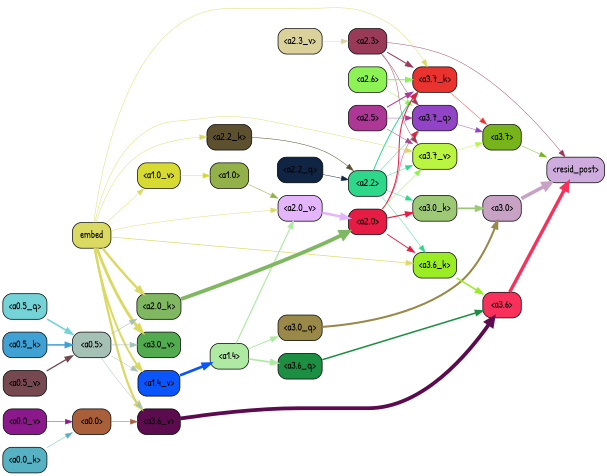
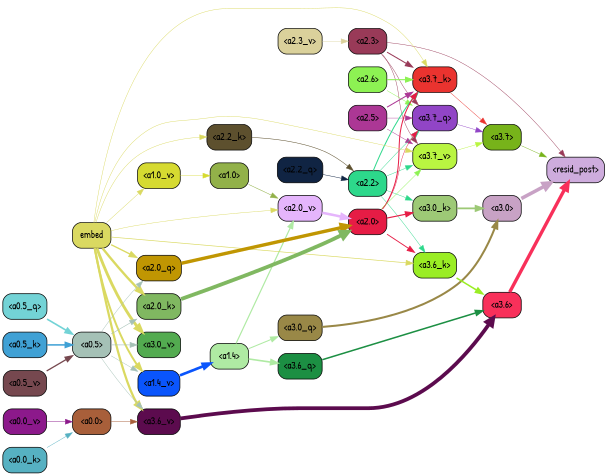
  strict digraph {
    fontname="Patrick Hand"
    rankdir=LR
    splines=true
    node [color=black fontname="Patrick Hand" shape=box style="filled, rounded"]
    edge [color="#dad961" fontname="Patrick Hand" penwidth=0.6]
    "<a3.7>" [fillcolor="#77b31a"]
    "<resid_post>" [fillcolor="#ceacdd"]
    "<a3.6>" [fillcolor="#f8305a"]
    "<a3.0>" [fillcolor="#c8a2c5"]
    "<a2.3>" [fillcolor="#993a58"]
    "<a3.7_q>" [fillcolor="#9145c6"]
    "<a3.7_k>" [fillcolor="#ea332f"]
    "<a3.7_v>" [fillcolor="#b9f541"]
    "<a3.6_q>" [fillcolor="#1c8f43"]
    "<a3.0_q>" [fillcolor="#998847"]
    "<a3.6_k>" [fillcolor="#9aed24"]
    "<a3.0_k>" [fillcolor="#9dc976"]
    "<a3.6_v>" [fillcolor="#5c0b4e"]
    "<a3.0_v>" [fillcolor="#53ab50"]
    "<a2.6>" [fillcolor="#8df253"]
    "<a2.5>" [fillcolor="#ac3795"]
    "<a2.2>" [fillcolor="#2dd88b"]
    "<a2.0>" [fillcolor="#e61c45"]
    "<a1.4>" [fillcolor="#afeaa3"]
    "<a2.0_v>" [fillcolor="#e5b5fc"]
    embed [fillcolor="#dad961"]
+   "<a2.0_q>" [fillcolor="#c09602"]
    "<a2.2_k>" [fillcolor="#5d502e"]
    "<a2.0_k>" [fillcolor="#80b861"]
    "<a1.4_v>" [fillcolor="#0a55fc"]
    "<a1.0_v>" [fillcolor="#d6da31"]
    "<a1.0>" [fillcolor="#92b149"]
    "<a0.5>" [fillcolor="#a5c1b6"]
    "<a0.0>" [fillcolor="#a85f3a"]
    "<a2.2_q>" [fillcolor="#102443"]
    "<a2.3_v>" [fillcolor="#dad19b"]
    "<a0.5_q>" [fillcolor="#73d3d6"]
    "<a0.5_k>" [fillcolor="#40a1d5"]
    "<a0.0_k>" [fillcolor="#56b1c2"]
    "<a0.5_v>" [fillcolor="#76484f"]
    "<a0.0_v>" [fillcolor="#8c198b"]
    "<a3.7>" -> "<resid_post>" [color="#77b31a"]
    "<a3.6>" -> "<resid_post>" [color="#f8305a" penwidth=4.749041676521301]
    "<a3.0>" -> "<resid_post>" [color="#c8a2c5" penwidth=5.004215121269226]
    "<a2.3>" -> "<resid_post>" [color="#993a58"]
    "<a2.3>" -> "<a3.7_q>" [color="#993a58"]
    "<a2.3>" -> "<a3.7_k>" [color="#993a58" penwidth=1.4391854107379913]
    "<a2.3>" -> "<a3.7_v>" [color="#993a58"]
    "<a3.7_q>" -> "<a3.7>" [color="#9145c6"]
    "<a3.7_k>" -> "<a3.7>" [color="#ea332f"]
    "<a3.7_v>" -> "<a3.7>" [color="#b9f541"]
    "<a3.6_q>" -> "<a3.6>" [color="#1c8f43" penwidth=2.160832464694977]
    "<a3.0_q>" -> "<a3.0>" [color="#998847" penwidth=2.870753765106201]
    "<a3.6_k>" -> "<a3.6>" [color="#9aed24" penwidth=2.13908451795578]
    "<a3.0_k>" -> "<a3.0>" [color="#9dc976" penwidth=2.520303964614868]
    "<a3.6_v>" -> "<a3.6>" [color="#5c0b4e" penwidth=5.297133803367615]
    "<a2.6>" -> "<a3.7_q>" [color="#8df253"]
    "<a2.6>" -> "<a3.7_k>" [color="#8df253" penwidth=1.4180794060230255]
    "<a2.5>" -> "<a3.7_q>" [color="#ac3795"]
    "<a2.5>" -> "<a3.7_k>" [color="#ac3795" penwidth=1.4281435310840607]
    "<a2.5>" -> "<a3.7_v>" [color="#ac3795"]
    "<a2.2>" -> "<a3.7_q>" [color="#2dd88b"]
    "<a2.2>" -> "<a3.7_k>" [color="#2dd88b" penwidth=1.3982512056827545]
    "<a2.2>" -> "<a3.7_v>" [color="#2dd88b"]
    "<a2.2>" -> "<a3.6_k>" [color="#2dd88b"]
    "<a2.2>" -> "<a3.0_k>" [color="#2dd88b"]
    "<a2.0>" -> "<a3.7_q>" [color="#e61c45"]
    "<a2.0>" -> "<a3.7_k>" [color="#e61c45" penwidth=1.404832512140274]
    "<a2.0>" -> "<a3.7_v>" [color="#8df253"]
    "<a2.0>" -> "<a3.6_k>" [color="#e61c45" penwidth=1.2708758115768433]
    "<a2.0>" -> "<a3.0_k>" [color="#e61c45" penwidth=1.6207245588302612]
    "<a1.4>" -> "<a3.6_q>" [color="#afeaa3" penwidth=2.289449453353882]
    "<a1.4>" -> "<a3.0_q>" [color="#afeaa3" penwidth=1.4600623846054077]
    "<a1.4>" -> "<a2.0_v>" [color="#afeaa3" penwidth=1.676277220249176]
    "<a2.0_v>" -> "<a2.0>" [color="#e5b5fc" penwidth=3.56003999710083]
    embed -> "<a3.7_k>"
    embed -> "<a3.7_v>"
    embed -> "<a3.6_k>" [penwidth=0.9291638135910034]
    embed -> "<a3.6_v>" [penwidth=3.1808209121227264]
    embed -> "<a3.0_v>" [penwidth=4.036660343408585]
    embed -> "<a2.0_v>"
+   embed -> "<a2.0_q>" [penwidth=1.8821641206741333]
    embed -> "<a2.2_k>"
    embed -> "<a2.0_k>" [penwidth=3.3375256061553955]
    embed -> "<a1.4_v>" [penwidth=2.7935529947280884]
    embed -> "<a1.0_v>"
+   "<a2.0_q>" -> "<a2.0>" [color="#c09602" penwidth=4.795779317617416]
    "<a2.2_k>" -> "<a2.2>" [color="#5d502e" penwidth=0.7060726433992386]
    "<a2.0_k>" -> "<a2.0>" [color="#80b861" penwidth=5.401692286133766]
    "<a1.4_v>" -> "<a1.4>" [color="#0a55fc" penwidth=3.7673035860061646]
    "<a1.0_v>" -> "<a1.0>" [color="#d6da31" penwidth=0.6493047475814819]
    "<a1.0>" -> "<a2.0_v>" [color="#92b149" penwidth=0.7355214953422546]
    "<a0.5>" -> "<a3.6_v>" [color="#a5c1b6"]
    "<a0.5>" -> "<a3.0_v>" [color="#a5c1b6" penwidth=0.8798569142818451]
+   "<a0.5>" -> "<a2.0_q>" [color="#a5c1b6"]
    "<a0.5>" -> "<a2.0_k>" [color="#a5c1b6" penwidth=0.7782440185546875]
    "<a0.5>" -> "<a1.4_v>" [color="#a5c1b6"]
    "<a0.0>" -> "<a3.6_v>" [color="#a85f3a"]
    "<a2.2_q>" -> "<a2.2>" [color="#102443" penwidth=0.6392357051372528]
    "<a2.3_v>" -> "<a2.3>" [color="#dad19b"]
    "<a0.5_q>" -> "<a0.5>" [color="#73d3d6" penwidth=2.3187414407730103]
    "<a0.5_k>" -> "<a0.5>" [color="#40a1d5" penwidth=2.1102215051651]
    "<a0.0_k>" -> "<a0.0>" [color="#56b1c2"]
    "<a0.5_v>" -> "<a0.5>" [color="#76484f" penwidth=1.829363465309143]
    "<a0.0_v>" -> "<a0.0>" [color="#8c198b"]
  }
